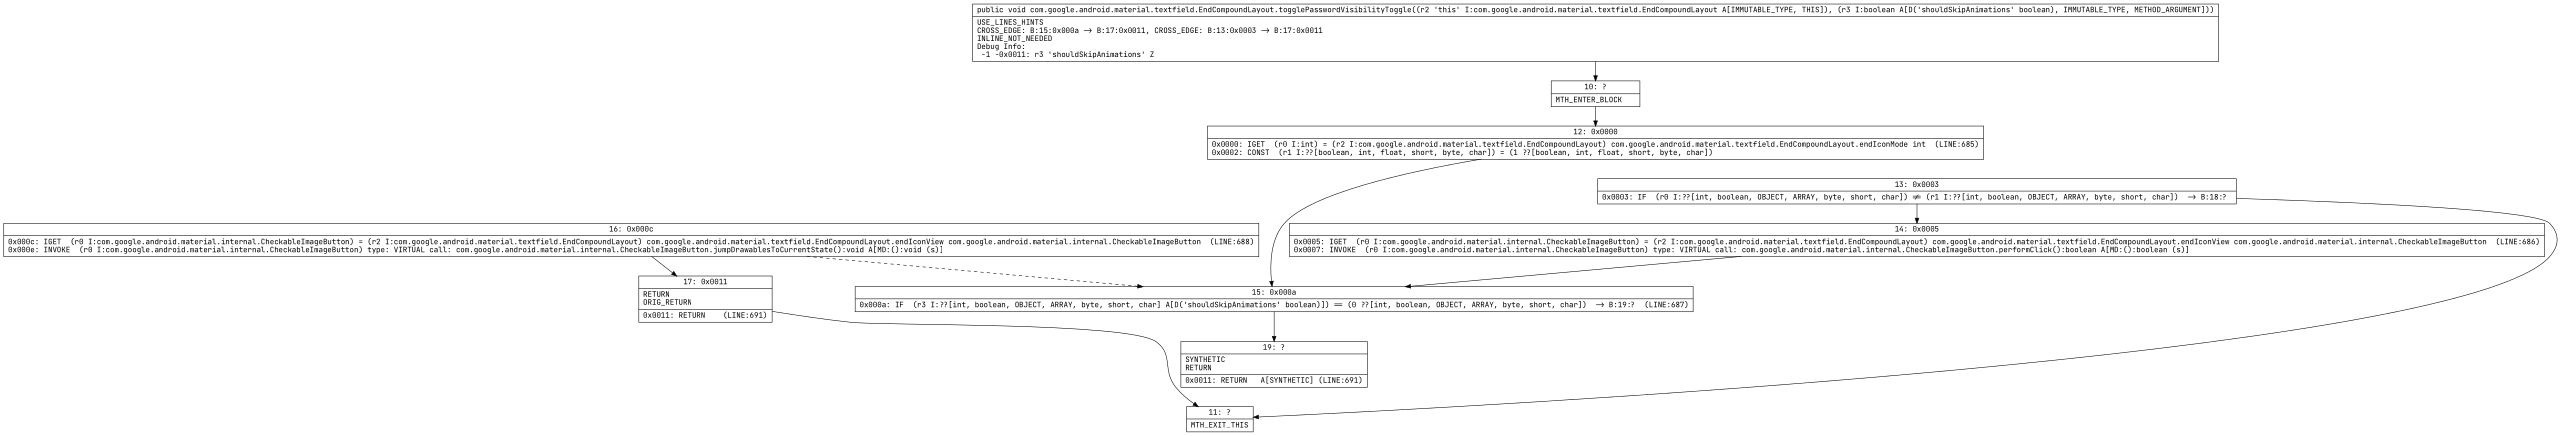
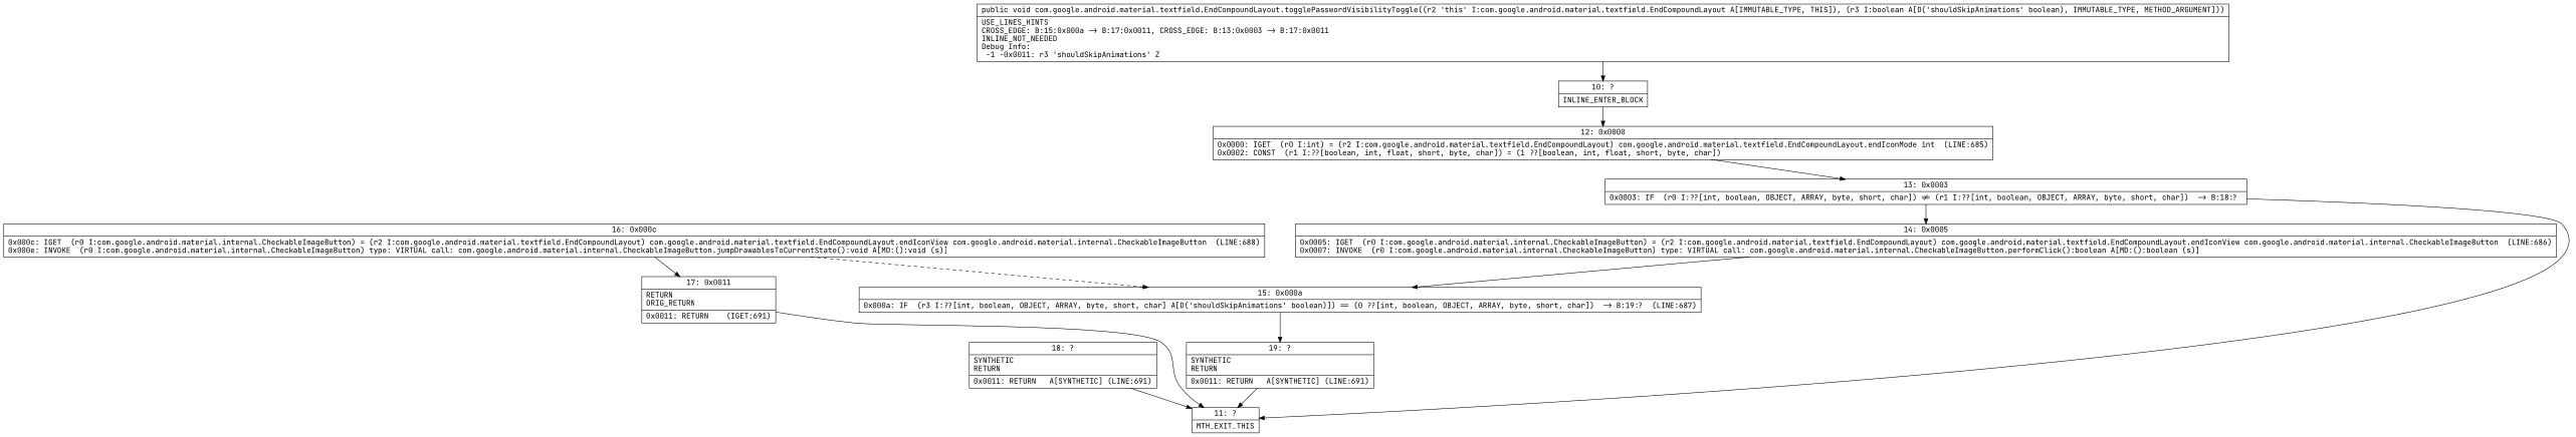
  digraph {
    fontname="JetBrains Mono"
    node [fontname="JetBrains Mono" shape=record]
    edge [fontname="JetBrains Mono"]
-   n1 [label="{10\:\ ?|MTH_ENTER_BLOCK\l}"]
+   n1 [label="{10\:\ ?|INLINE_ENTER_BLOCK\l}"]
    n2 [label="{12\:\ 0x0000|0x0000: IGET  (r0 I:int) = (r2 I:com.google.android.material.textfield.EndCompoundLayout) com.google.android.material.textfield.EndCompoundLayout.endIconMode int  (LINE:685)\l0x0002: CONST  (r1 I:??[boolean, int, float, short, byte, char]) = (1 ??[boolean, int, float, short, byte, char]) \l}"]
    n3 [label="{13\:\ 0x0003|0x0003: IF  (r0 I:??[int, boolean, OBJECT, ARRAY, byte, short, char]) != (r1 I:??[int, boolean, OBJECT, ARRAY, byte, short, char])  \-\> B:18:? \l}"]
    n4 [label="{14\:\ 0x0005|0x0005: IGET  (r0 I:com.google.android.material.internal.CheckableImageButton) = (r2 I:com.google.android.material.textfield.EndCompoundLayout) com.google.android.material.textfield.EndCompoundLayout.endIconView com.google.android.material.internal.CheckableImageButton  (LINE:686)\l0x0007: INVOKE  (r0 I:com.google.android.material.internal.CheckableImageButton) type: VIRTUAL call: com.google.android.material.internal.CheckableImageButton.performClick():boolean A[MD:():boolean (s)]\l}"]
    n5 [label="{11\:\ ?|MTH_EXIT_THIS\l}"]
    n6 [label="{15\:\ 0x000a|0x000a: IF  (r3 I:??[int, boolean, OBJECT, ARRAY, byte, short, char] A[D('shouldSkipAnimations' boolean)]) == (0 ??[int, boolean, OBJECT, ARRAY, byte, short, char])  \-\> B:19:?  (LINE:687)\l}"]
+   n7 [label="{18\:\ ?|SYNTHETIC\lRETURN\l|0x0011: RETURN   A[SYNTHETIC] (LINE:691)\l}"]
    n8 [label="{19\:\ ?|SYNTHETIC\lRETURN\l|0x0011: RETURN   A[SYNTHETIC] (LINE:691)\l}"]
    n9 [label="{16\:\ 0x000c|0x000c: IGET  (r0 I:com.google.android.material.internal.CheckableImageButton) = (r2 I:com.google.android.material.textfield.EndCompoundLayout) com.google.android.material.textfield.EndCompoundLayout.endIconView com.google.android.material.internal.CheckableImageButton  (LINE:688)\l0x000e: INVOKE  (r0 I:com.google.android.material.internal.CheckableImageButton) type: VIRTUAL call: com.google.android.material.internal.CheckableImageButton.jumpDrawablesToCurrentState():void A[MD:():void (s)]\l}"]
-   n10 [label="{17\:\ 0x0011|RETURN\lORIG_RETURN\l|0x0011: RETURN    (LINE:691)\l}"]
+   n10 [label="{17\:\ 0x0011|RETURN\lORIG_RETURN\l|0x0011: RETURN    (IGET:691)\l}"]
    n11 [label="{public void com.google.android.material.textfield.EndCompoundLayout.togglePasswordVisibilityToggle((r2 'this' I:com.google.android.material.textfield.EndCompoundLayout A[IMMUTABLE_TYPE, THIS]), (r3 I:boolean A[D('shouldSkipAnimations' boolean), IMMUTABLE_TYPE, METHOD_ARGUMENT]))  | USE_LINES_HINTS\lCROSS_EDGE: B:15:0x000a \-\> B:17:0x0011, CROSS_EDGE: B:13:0x0003 \-\> B:17:0x0011\lINLINE_NOT_NEEDED\lDebug Info:\l  \-1 \-0x0011: r3 'shouldSkipAnimations' Z\l}"]
    n1 -> n2
-   n2 -> n6
+   n2 -> n3
    n3 -> n4 [style=solid]
    n3 -> n5
    n4 -> n6
    n6 -> n8
+   n7 -> n5
+   n8 -> n5
    n9 -> n6 [style=dashed]
    n9 -> n10
    n10 -> n5
    n11 -> n1
  }
